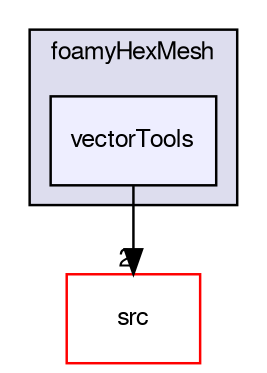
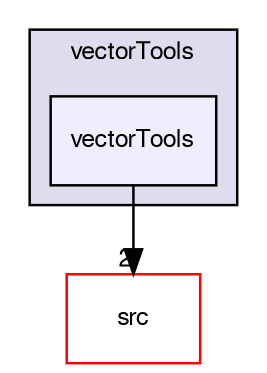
  digraph {
    compound=true
    node [fontname=FreeSans fontsize=10 shape=box]
    n1 [fillcolor="#eeeeff" label=vectorTools pencolor=black style=filled]
    n2 [color=red label=src]
    subgraph cluster_1 {
      bgcolor="#ddddee"
      fontname=FreeSans
      fontsize=10
-     label=foamyHexMesh
+     label=vectorTools
      pencolor=black
      n1
    }
    n1 -> n2 [headlabel=2 labeldistance=1.5 labelfontname=FreeSans labelfontsize=10]
  }
